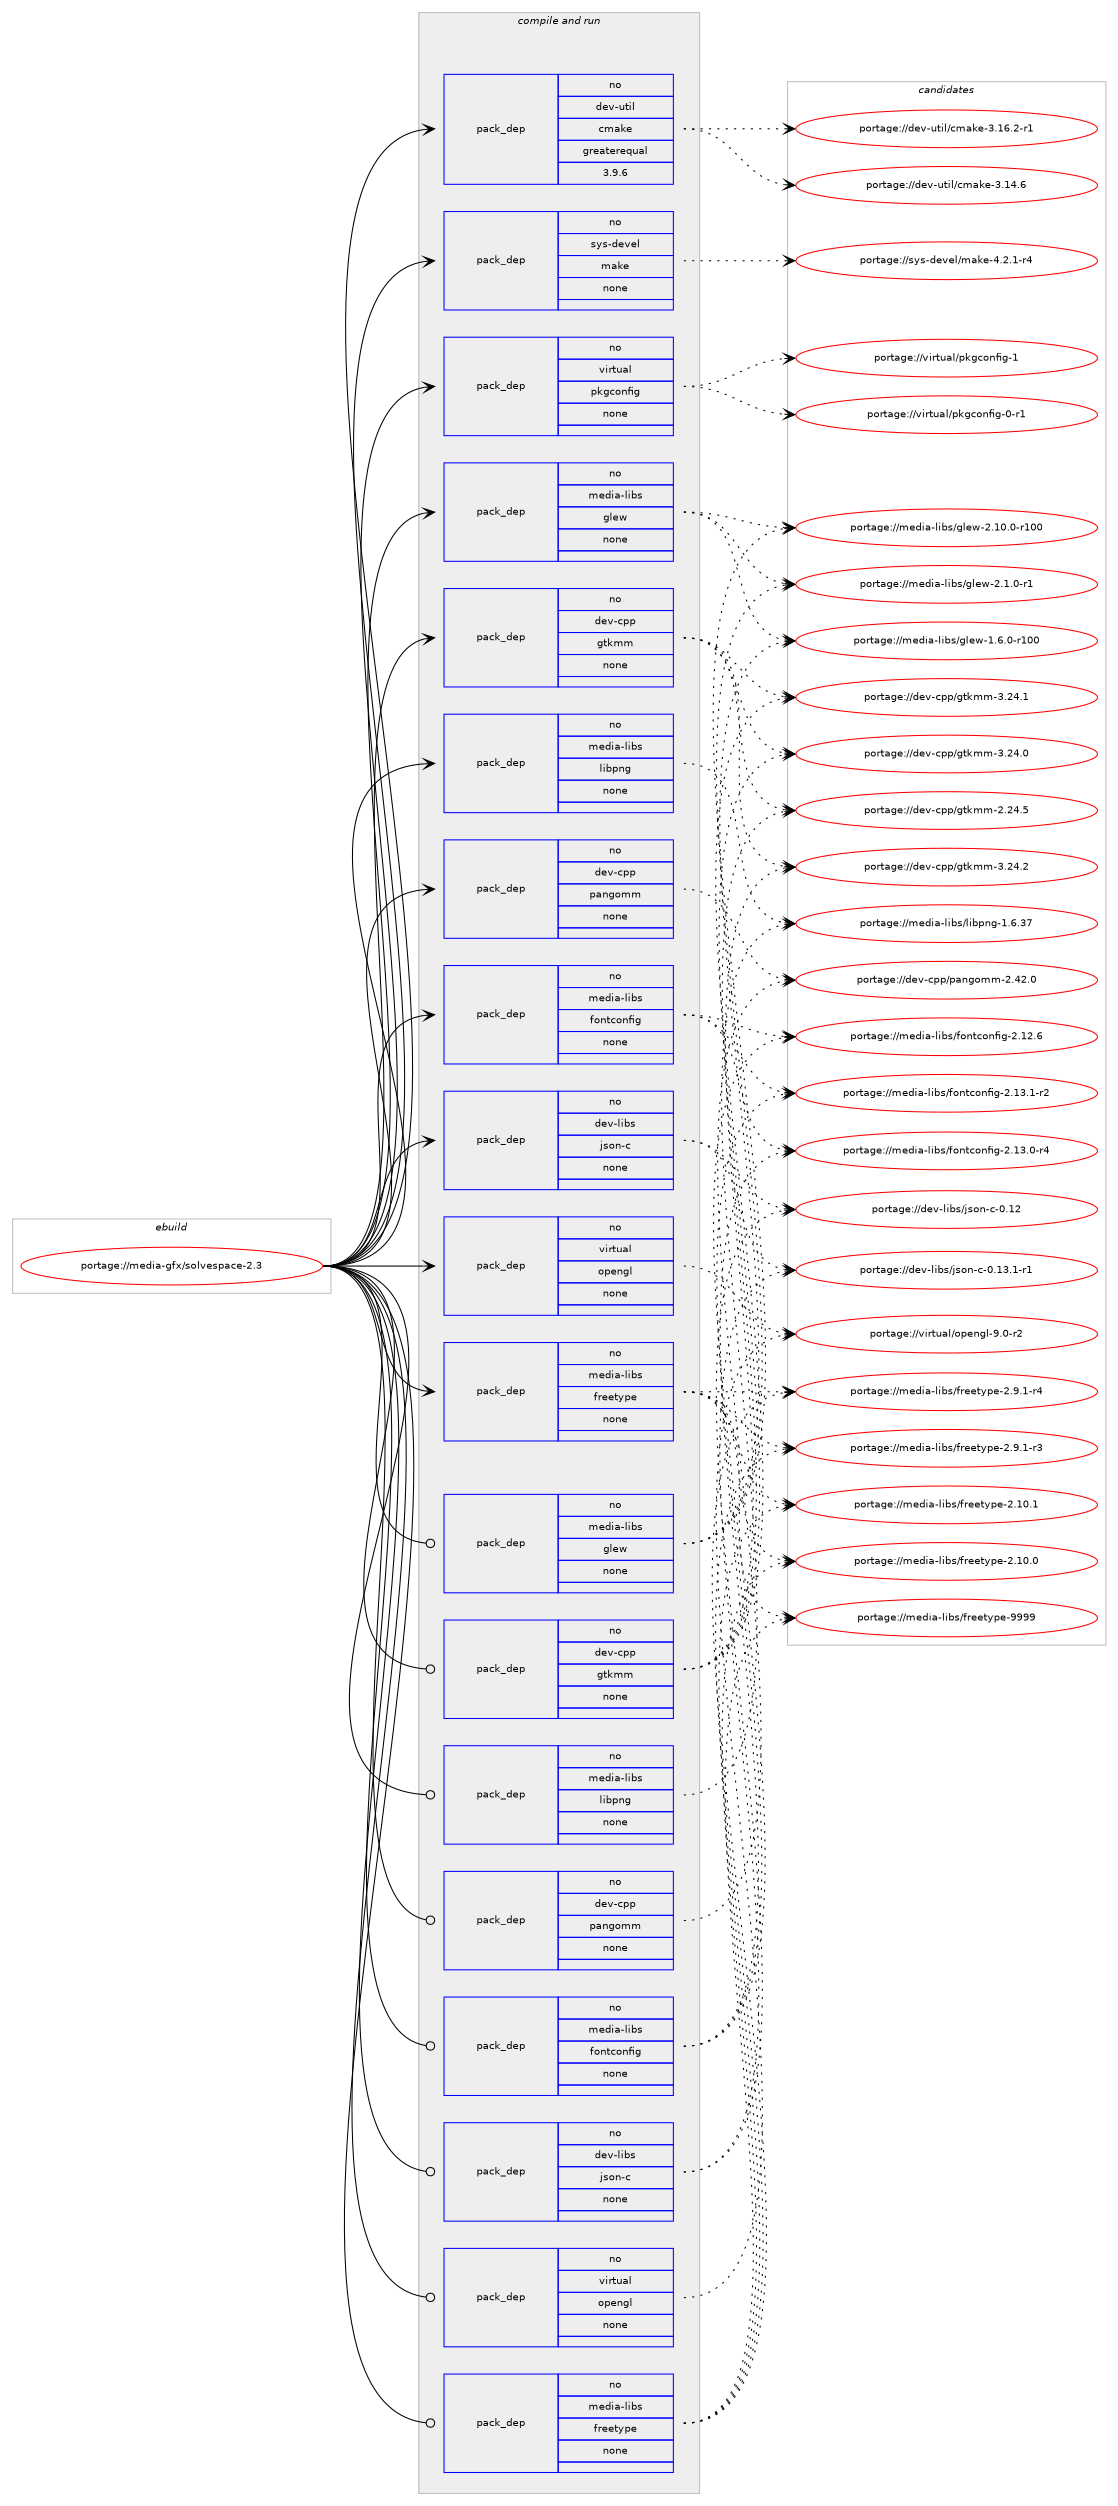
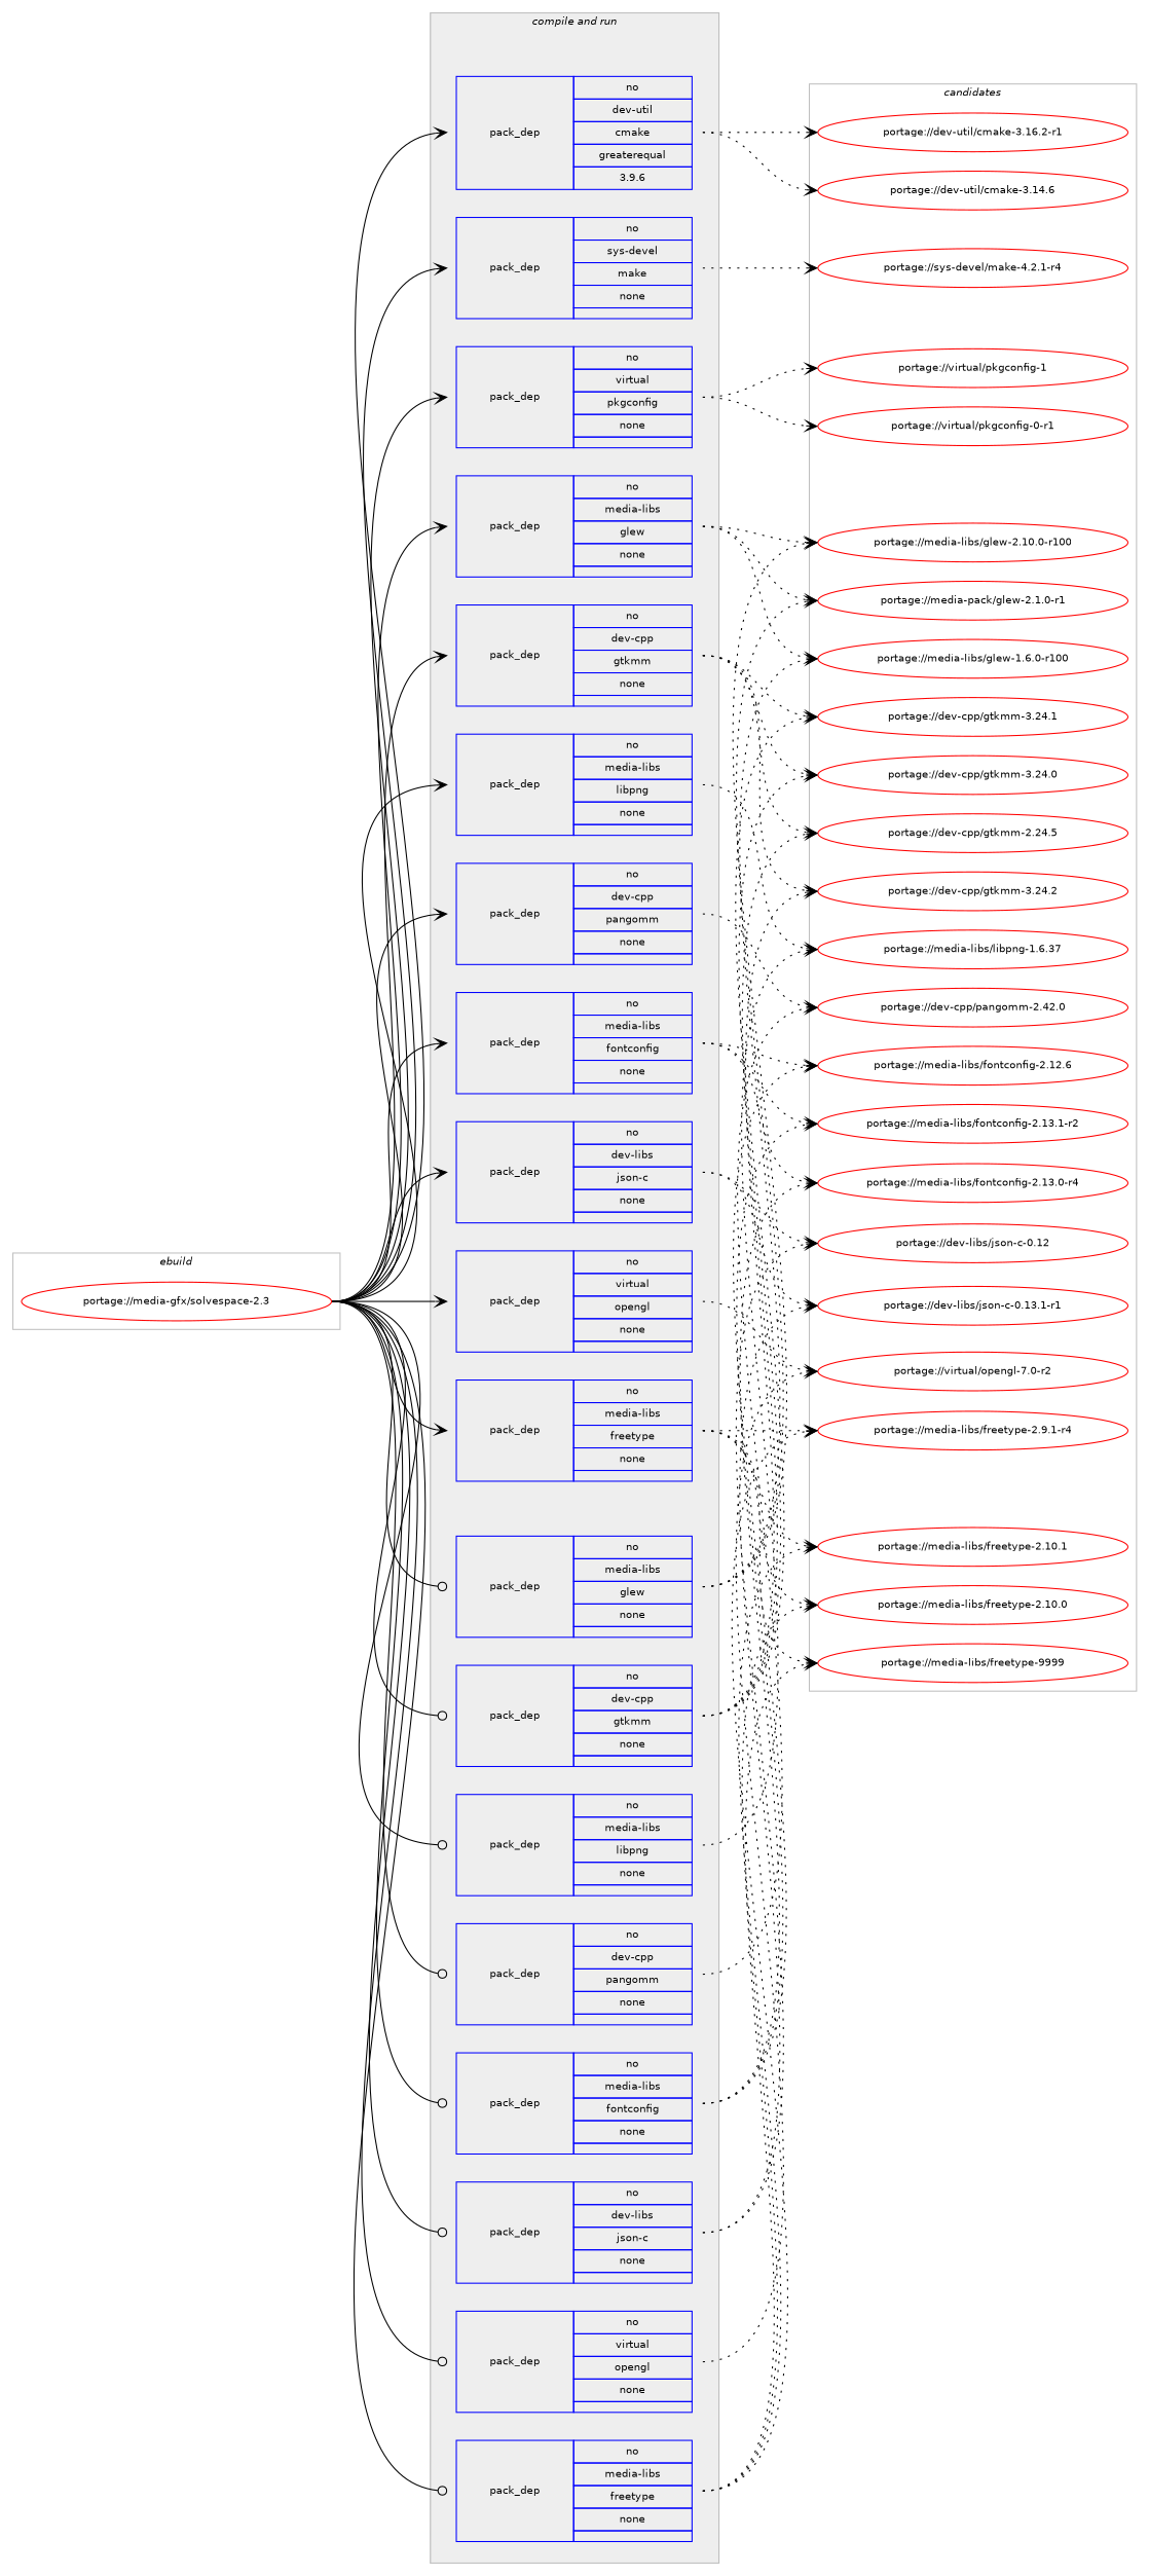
  digraph {
    compound=true
    concentrate=true
    fontname=Helvetica
    fontsize=10
    newrank=true
    rankdir=LR
    ranksep=1.5
    node [color=red fontname=Helvetica fontsize=10]
    edge [arrowhead=vee headport=w style=dotted tailport=e weight=100]
    n1 [label="portage://media-gfx/solvespace-2.3" width=4]
    n2 [color=blue label=<<TABLE BORDER="0" CELLBORDER="1" CELLSPACING="0" CELLPADDING="4" WIDTH="220"><TR><TD ROWSPAN="6" CELLPADDING="30">pack_dep</TD></TR><TR><TD WIDTH="110">no</TD></TR><TR><TD>dev-cpp</TD></TR><TR><TD>gtkmm</TD></TR><TR><TD>none</TD></TR><TR><TD></TD></TR></TABLE>> shape=none]
    n3 [color=blue label=<<TABLE BORDER="0" CELLBORDER="1" CELLSPACING="0" CELLPADDING="4" WIDTH="220"><TR><TD ROWSPAN="6" CELLPADDING="30">pack_dep</TD></TR><TR><TD WIDTH="110">no</TD></TR><TR><TD>dev-cpp</TD></TR><TR><TD>pangomm</TD></TR><TR><TD>none</TD></TR><TR><TD></TD></TR></TABLE>> shape=none]
    n4 [color=blue label=<<TABLE BORDER="0" CELLBORDER="1" CELLSPACING="0" CELLPADDING="4" WIDTH="220"><TR><TD ROWSPAN="6" CELLPADDING="30">pack_dep</TD></TR><TR><TD WIDTH="110">no</TD></TR><TR><TD>dev-libs</TD></TR><TR><TD>json-c</TD></TR><TR><TD>none</TD></TR><TR><TD></TD></TR></TABLE>> shape=none]
    n5 [color=blue label=<<TABLE BORDER="0" CELLBORDER="1" CELLSPACING="0" CELLPADDING="4" WIDTH="220"><TR><TD ROWSPAN="6" CELLPADDING="30">pack_dep</TD></TR><TR><TD WIDTH="110">no</TD></TR><TR><TD>dev-util</TD></TR><TR><TD>cmake</TD></TR><TR><TD>greaterequal</TD></TR><TR><TD>3.9.6</TD></TR></TABLE>> shape=none]
    n6 [color=blue label=<<TABLE BORDER="0" CELLBORDER="1" CELLSPACING="0" CELLPADDING="4" WIDTH="220"><TR><TD ROWSPAN="6" CELLPADDING="30">pack_dep</TD></TR><TR><TD WIDTH="110">no</TD></TR><TR><TD>media-libs</TD></TR><TR><TD>fontconfig</TD></TR><TR><TD>none</TD></TR><TR><TD></TD></TR></TABLE>> shape=none]
    n7 [color=blue label=<<TABLE BORDER="0" CELLBORDER="1" CELLSPACING="0" CELLPADDING="4" WIDTH="220"><TR><TD ROWSPAN="6" CELLPADDING="30">pack_dep</TD></TR><TR><TD WIDTH="110">no</TD></TR><TR><TD>media-libs</TD></TR><TR><TD>freetype</TD></TR><TR><TD>none</TD></TR><TR><TD></TD></TR></TABLE>> shape=none]
    n8 [color=blue label=<<TABLE BORDER="0" CELLBORDER="1" CELLSPACING="0" CELLPADDING="4" WIDTH="220"><TR><TD ROWSPAN="6" CELLPADDING="30">pack_dep</TD></TR><TR><TD WIDTH="110">no</TD></TR><TR><TD>media-libs</TD></TR><TR><TD>glew</TD></TR><TR><TD>none</TD></TR><TR><TD></TD></TR></TABLE>> shape=none]
    n9 [color=blue label=<<TABLE BORDER="0" CELLBORDER="1" CELLSPACING="0" CELLPADDING="4" WIDTH="220"><TR><TD ROWSPAN="6" CELLPADDING="30">pack_dep</TD></TR><TR><TD WIDTH="110">no</TD></TR><TR><TD>media-libs</TD></TR><TR><TD>libpng</TD></TR><TR><TD>none</TD></TR><TR><TD></TD></TR></TABLE>> shape=none]
    n10 [color=blue label=<<TABLE BORDER="0" CELLBORDER="1" CELLSPACING="0" CELLPADDING="4" WIDTH="220"><TR><TD ROWSPAN="6" CELLPADDING="30">pack_dep</TD></TR><TR><TD WIDTH="110">no</TD></TR><TR><TD>sys-devel</TD></TR><TR><TD>make</TD></TR><TR><TD>none</TD></TR><TR><TD></TD></TR></TABLE>> shape=none]
    n11 [color=blue label=<<TABLE BORDER="0" CELLBORDER="1" CELLSPACING="0" CELLPADDING="4" WIDTH="220"><TR><TD ROWSPAN="6" CELLPADDING="30">pack_dep</TD></TR><TR><TD WIDTH="110">no</TD></TR><TR><TD>virtual</TD></TR><TR><TD>opengl</TD></TR><TR><TD>none</TD></TR><TR><TD></TD></TR></TABLE>> shape=none]
    n12 [color=blue label=<<TABLE BORDER="0" CELLBORDER="1" CELLSPACING="0" CELLPADDING="4" WIDTH="220"><TR><TD ROWSPAN="6" CELLPADDING="30">pack_dep</TD></TR><TR><TD WIDTH="110">no</TD></TR><TR><TD>virtual</TD></TR><TR><TD>pkgconfig</TD></TR><TR><TD>none</TD></TR><TR><TD></TD></TR></TABLE>> shape=none]
    n13 [color=blue label=<<TABLE BORDER="0" CELLBORDER="1" CELLSPACING="0" CELLPADDING="4" WIDTH="220"><TR><TD ROWSPAN="6" CELLPADDING="30">pack_dep</TD></TR><TR><TD WIDTH="110">no</TD></TR><TR><TD>dev-cpp</TD></TR><TR><TD>gtkmm</TD></TR><TR><TD>none</TD></TR><TR><TD></TD></TR></TABLE>> shape=none]
    n14 [color=blue label=<<TABLE BORDER="0" CELLBORDER="1" CELLSPACING="0" CELLPADDING="4" WIDTH="220"><TR><TD ROWSPAN="6" CELLPADDING="30">pack_dep</TD></TR><TR><TD WIDTH="110">no</TD></TR><TR><TD>dev-cpp</TD></TR><TR><TD>pangomm</TD></TR><TR><TD>none</TD></TR><TR><TD></TD></TR></TABLE>> shape=none]
    n15 [color=blue label=<<TABLE BORDER="0" CELLBORDER="1" CELLSPACING="0" CELLPADDING="4" WIDTH="220"><TR><TD ROWSPAN="6" CELLPADDING="30">pack_dep</TD></TR><TR><TD WIDTH="110">no</TD></TR><TR><TD>dev-libs</TD></TR><TR><TD>json-c</TD></TR><TR><TD>none</TD></TR><TR><TD></TD></TR></TABLE>> shape=none]
    n16 [color=blue label=<<TABLE BORDER="0" CELLBORDER="1" CELLSPACING="0" CELLPADDING="4" WIDTH="220"><TR><TD ROWSPAN="6" CELLPADDING="30">pack_dep</TD></TR><TR><TD WIDTH="110">no</TD></TR><TR><TD>media-libs</TD></TR><TR><TD>fontconfig</TD></TR><TR><TD>none</TD></TR><TR><TD></TD></TR></TABLE>> shape=none]
    n17 [color=blue label=<<TABLE BORDER="0" CELLBORDER="1" CELLSPACING="0" CELLPADDING="4" WIDTH="220"><TR><TD ROWSPAN="6" CELLPADDING="30">pack_dep</TD></TR><TR><TD WIDTH="110">no</TD></TR><TR><TD>media-libs</TD></TR><TR><TD>freetype</TD></TR><TR><TD>none</TD></TR><TR><TD></TD></TR></TABLE>> shape=none]
    n18 [color=blue label=<<TABLE BORDER="0" CELLBORDER="1" CELLSPACING="0" CELLPADDING="4" WIDTH="220"><TR><TD ROWSPAN="6" CELLPADDING="30">pack_dep</TD></TR><TR><TD WIDTH="110">no</TD></TR><TR><TD>media-libs</TD></TR><TR><TD>glew</TD></TR><TR><TD>none</TD></TR><TR><TD></TD></TR></TABLE>> shape=none]
    n19 [color=blue label=<<TABLE BORDER="0" CELLBORDER="1" CELLSPACING="0" CELLPADDING="4" WIDTH="220"><TR><TD ROWSPAN="6" CELLPADDING="30">pack_dep</TD></TR><TR><TD WIDTH="110">no</TD></TR><TR><TD>media-libs</TD></TR><TR><TD>libpng</TD></TR><TR><TD>none</TD></TR><TR><TD></TD></TR></TABLE>> shape=none]
    n20 [color=blue label=<<TABLE BORDER="0" CELLBORDER="1" CELLSPACING="0" CELLPADDING="4" WIDTH="220"><TR><TD ROWSPAN="6" CELLPADDING="30">pack_dep</TD></TR><TR><TD WIDTH="110">no</TD></TR><TR><TD>virtual</TD></TR><TR><TD>opengl</TD></TR><TR><TD>none</TD></TR><TR><TD></TD></TR></TABLE>> shape=none]
    n21 [label="portage://dev-cpp/pangomm-2.42.0" width=4]
    n22 [label="portage://dev-cpp/gtkmm-3.24.2" width=4]
    n23 [label="portage://dev-cpp/gtkmm-3.24.1" width=4]
    n24 [label="portage://dev-cpp/gtkmm-3.24.0" width=4]
    n25 [label="portage://dev-cpp/gtkmm-2.24.5" width=4]
    n26 [label="portage://dev-libs/json-c-0.13.1-r1" width=4]
    n27 [label="portage://dev-libs/json-c-0.12" width=4]
    n28 [label="portage://dev-util/cmake-3.16.2-r1" width=4]
    n29 [label="portage://dev-util/cmake-3.14.6" width=4]
    n30 [label="portage://media-libs/fontconfig-2.13.1-r2" width=4]
    n31 [label="portage://media-libs/fontconfig-2.13.0-r4" width=4]
    n32 [label="portage://media-libs/fontconfig-2.12.6" width=4]
    n33 [label="portage://media-libs/freetype-9999" width=4]
    n34 [label="portage://media-libs/freetype-2.9.1-r4" width=4]
-   n35 [label="portage://media-libs/freetype-2.9.1-r3" width=4]
    n36 [label="portage://media-libs/freetype-2.10.1" width=4]
    n37 [label="portage://media-libs/freetype-2.10.0" width=4]
-   n38 [label="portage://media-libs/glew-2.1.0-r1" width=4]
+   n38 [label="portage://media-pack/glew-2.1.0-r1" width=4]
    n39 [label="portage://media-libs/glew-1.6.0-r100" width=4]
    n40 [label="portage://media-libs/glew-2.10.0-r100" width=4]
    n41 [label="portage://media-libs/libpng-1.6.37" width=4]
    n42 [label="portage://sys-devel/make-4.2.1-r4" width=4]
-   n43 [label="portage://virtual/opengl-9.0-r2" width=4]
+   n43 [label="portage://virtual/opengl-7.0-r2" width=4]
    n44 [label="portage://virtual/pkgconfig-1" width=4]
    n45 [label="portage://virtual/pkgconfig-0-r1" width=4]
    subgraph cluster_1 {
      color=gray
      label=<<i>ebuild</i>>
      n1
    }
    subgraph cluster_2 {
      color=gray
      label=<<i>dependencies</i>>
      subgraph cluster_3 {
        color=gray
        fillcolor="#eeeeee"
        label=<<i>compile</i>>
        style=filled
        subgraph sub_4 {
          color=gray
          fillcolor="#eeeeee"
          label=<<i>compile</i>>
          style=filled
          n2
        }
        subgraph sub_5 {
          color=gray
          fillcolor="#eeeeee"
          label=<<i>compile</i>>
          style=filled
          n3
        }
        subgraph sub_6 {
          color=gray
          fillcolor="#eeeeee"
          label=<<i>compile</i>>
          style=filled
          n4
        }
        subgraph sub_7 {
          color=gray
          fillcolor="#eeeeee"
          label=<<i>compile</i>>
          style=filled
          n5
        }
        subgraph sub_8 {
          color=gray
          fillcolor="#eeeeee"
          label=<<i>compile</i>>
          style=filled
          n6
        }
        subgraph sub_9 {
          color=gray
          fillcolor="#eeeeee"
          label=<<i>compile</i>>
          style=filled
          n7
        }
        subgraph sub_10 {
          color=gray
          fillcolor="#eeeeee"
          label=<<i>compile</i>>
          style=filled
          n8
        }
        subgraph sub_11 {
          color=gray
          fillcolor="#eeeeee"
          label=<<i>compile</i>>
          style=filled
          n9
        }
        subgraph sub_12 {
          color=gray
          fillcolor="#eeeeee"
          label=<<i>compile</i>>
          style=filled
          n10
        }
        subgraph sub_13 {
          color=gray
          fillcolor="#eeeeee"
          label=<<i>compile</i>>
          style=filled
          n11
        }
        subgraph sub_14 {
          color=gray
          fillcolor="#eeeeee"
          label=<<i>compile</i>>
          style=filled
          n12
        }
      }
      subgraph cluster_15 {
        color=gray
        fillcolor="#eeeeee"
        label=<<i>run</i>>
        style=filled
        subgraph sub_16 {
          color=gray
          fillcolor="#eeeeee"
          label=<<i>run</i>>
          style=filled
          n13
        }
        subgraph sub_17 {
          color=gray
          fillcolor="#eeeeee"
          label=<<i>run</i>>
          style=filled
          n14
        }
        subgraph sub_18 {
          color=gray
          fillcolor="#eeeeee"
          label=<<i>run</i>>
          style=filled
          n15
        }
        subgraph sub_19 {
          color=gray
          fillcolor="#eeeeee"
          label=<<i>run</i>>
          style=filled
          n16
        }
        subgraph sub_20 {
          color=gray
          fillcolor="#eeeeee"
          label=<<i>run</i>>
          style=filled
          n17
        }
        subgraph sub_21 {
          color=gray
          fillcolor="#eeeeee"
          label=<<i>run</i>>
          style=filled
          n18
        }
        subgraph sub_22 {
          color=gray
          fillcolor="#eeeeee"
          label=<<i>run</i>>
          style=filled
          n19
        }
        subgraph sub_23 {
          color=gray
          fillcolor="#eeeeee"
          label=<<i>run</i>>
          style=filled
          n20
        }
      }
      subgraph cluster_24 {
        color=gray
        fillcolor="#eeeeee"
        label=<<i>compile and run</i>>
        style=filled
      }
    }
    subgraph cluster_25 {
      color=gray
      label=<<i>candidates</i>>
      rank=same
      subgraph sub_26 {
        color=black
        label=<<i>candidates</i>>
        nodesep=1
        rank=same
        n21
      }
      subgraph sub_27 {
        color=black
        label=<<i>candidates</i>>
        nodesep=1
        rank=same
        n22
        n23
        n24
        n25
      }
      subgraph sub_28 {
        color=black
        label=<<i>candidates</i>>
        nodesep=1
        rank=same
        n26
        n27
      }
      subgraph sub_29 {
        color=black
        label=<<i>candidates</i>>
        nodesep=1
        rank=same
        n28
        n29
      }
      subgraph sub_30 {
        color=black
        label=<<i>candidates</i>>
        nodesep=1
        rank=same
        n30
        n31
        n32
      }
      subgraph sub_31 {
        color=black
        label=<<i>candidates</i>>
        nodesep=1
        rank=same
        n33
        n34
-       n35
        n36
        n37
      }
      subgraph sub_32 {
        color=black
        label=<<i>candidates</i>>
        nodesep=1
        rank=same
        n38
        n39
        n40
      }
      subgraph sub_33 {
        color=black
        label=<<i>candidates</i>>
        nodesep=1
        rank=same
        n41
      }
      subgraph sub_34 {
        color=black
        label=<<i>candidates</i>>
        nodesep=1
        rank=same
        n42
      }
      subgraph sub_35 {
        color=black
        label=<<i>candidates</i>>
        nodesep=1
        rank=same
        n43
      }
      subgraph sub_36 {
        color=black
        label=<<i>candidates</i>>
        nodesep=1
        rank=same
        n44
        n45
      }
      subgraph sub_37 {
        color=black
        label=<<i>candidates</i>>
        nodesep=1
        rank=same
        n22
        n23
        n24
        n25
      }
      subgraph sub_38 {
        color=black
        label=<<i>candidates</i>>
        nodesep=1
        rank=same
        n21
      }
      subgraph sub_39 {
        color=black
        label=<<i>candidates</i>>
        nodesep=1
        rank=same
        n26
        n27
      }
      subgraph sub_40 {
        color=black
        label=<<i>candidates</i>>
        nodesep=1
        rank=same
        n30
        n31
        n32
      }
      subgraph sub_41 {
        color=black
        label=<<i>candidates</i>>
        nodesep=1
        rank=same
        n33
        n34
-       n35
        n36
        n37
      }
      subgraph sub_42 {
        color=black
        label=<<i>candidates</i>>
        nodesep=1
        rank=same
        n38
        n39
        n40
      }
      subgraph sub_43 {
        color=black
        label=<<i>candidates</i>>
        nodesep=1
        rank=same
        n41
      }
      subgraph sub_44 {
        color=black
        label=<<i>candidates</i>>
        nodesep=1
        rank=same
        n43
      }
    }
    n1 -> n2 [style=solid weight=20]
    n1 -> n3 [style=solid weight=20]
    n1 -> n4 [style=solid weight=20]
    n1 -> n5 [style=solid weight=20]
    n1 -> n6 [style=solid weight=20]
    n1 -> n7 [style=solid weight=20]
    n1 -> n8 [style=solid weight=20]
    n1 -> n9 [style=solid weight=20]
    n1 -> n10 [style=solid weight=20]
    n1 -> n11 [style=solid weight=20]
    n1 -> n12 [style=solid weight=20]
    n1 -> n13 [arrowhead=odot style=solid weight=20]
    n1 -> n14 [arrowhead=odot style=solid weight=20]
    n1 -> n15 [arrowhead=odot style=solid weight=20]
    n1 -> n16 [arrowhead=odot style=solid weight=20]
    n1 -> n17 [arrowhead=odot style=solid weight=20]
    n1 -> n18 [arrowhead=odot style=solid weight=20]
    n1 -> n19 [arrowhead=odot style=solid weight=20]
    n1 -> n20 [arrowhead=odot style=solid weight=20]
    n2 -> n22
    n2 -> n23
    n2 -> n24
    n2 -> n25
    n3 -> n21
    n4 -> n26
    n4 -> n27
    n5 -> n28
    n5 -> n29
    n6 -> n30
    n6 -> n31
    n6 -> n32
    n7 -> n33
    n7 -> n34
-   n7 -> n35
    n7 -> n36
    n7 -> n37
    n8 -> n38
    n8 -> n39
    n8 -> n40
    n9 -> n41
    n10 -> n42
    n11 -> n43
    n12 -> n44
    n12 -> n45
    n13 -> n22
    n13 -> n23
    n13 -> n24
    n13 -> n25
    n14 -> n21
    n15 -> n26
    n15 -> n27
    n16 -> n30
    n16 -> n31
    n16 -> n32
    n17 -> n33
    n17 -> n34
-   n17 -> n35
    n17 -> n36
    n17 -> n37
    n18 -> n38
    n18 -> n39
    n18 -> n40
    n19 -> n41
    n20 -> n43
  }
